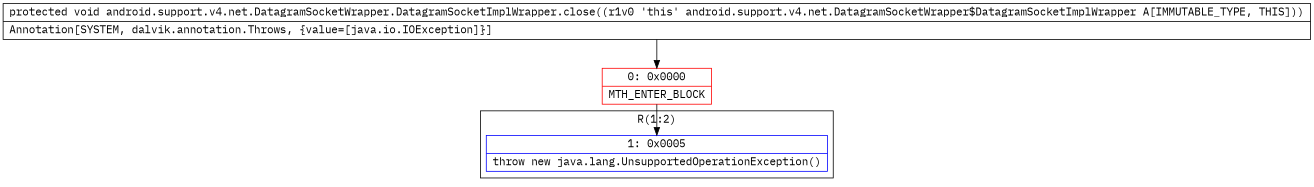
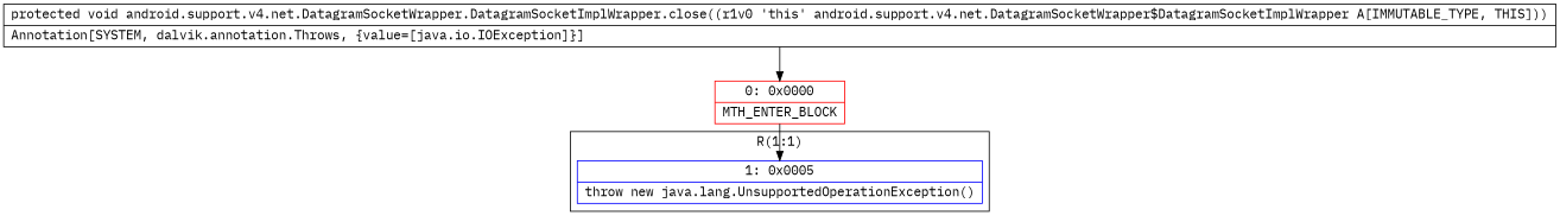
  digraph {
    fontname="IBM Plex Mono"
    node [shape=record fontname="IBM Plex Mono"]
    edge [fontname="IBM Plex Mono"]
    n1 [color=blue label="{1\:\ 0x0005|throw new java.lang.UnsupportedOperationException()\l}"]
    n2 [color=red label="{0\:\ 0x0000|MTH_ENTER_BLOCK\l}"]
    n3 [label="{protected void android.support.v4.net.DatagramSocketWrapper.DatagramSocketImplWrapper.close((r1v0 'this' android.support.v4.net.DatagramSocketWrapper$DatagramSocketImplWrapper A[IMMUTABLE_TYPE, THIS]))  | Annotation[SYSTEM, dalvik.annotation.Throws, \{value=[java.io.IOException]\}]\l}"]
    subgraph cluster_1 {
-     label="R(1:2)"
+     label="R(1:1)"
      n1
    }
    n2 -> n1
    n3 -> n2
  }
